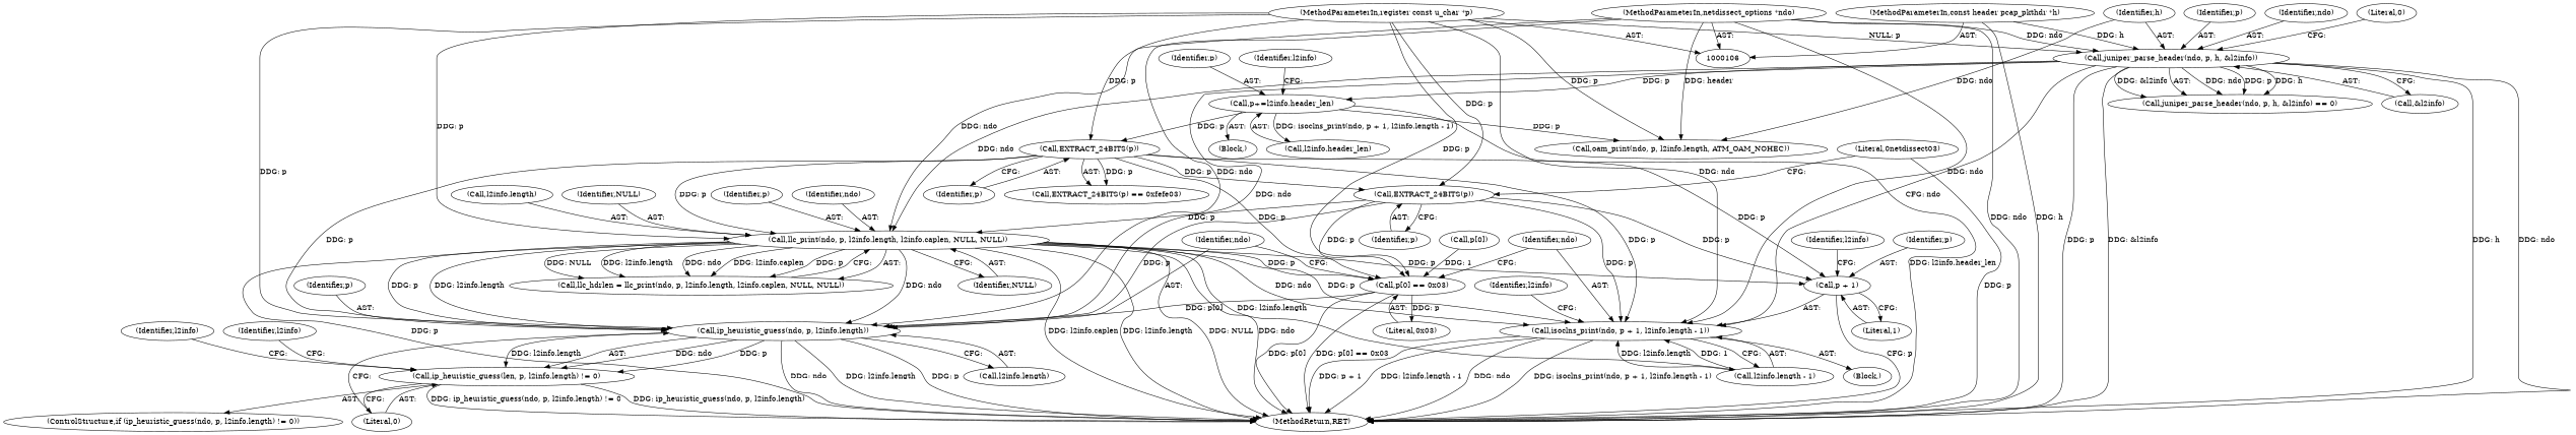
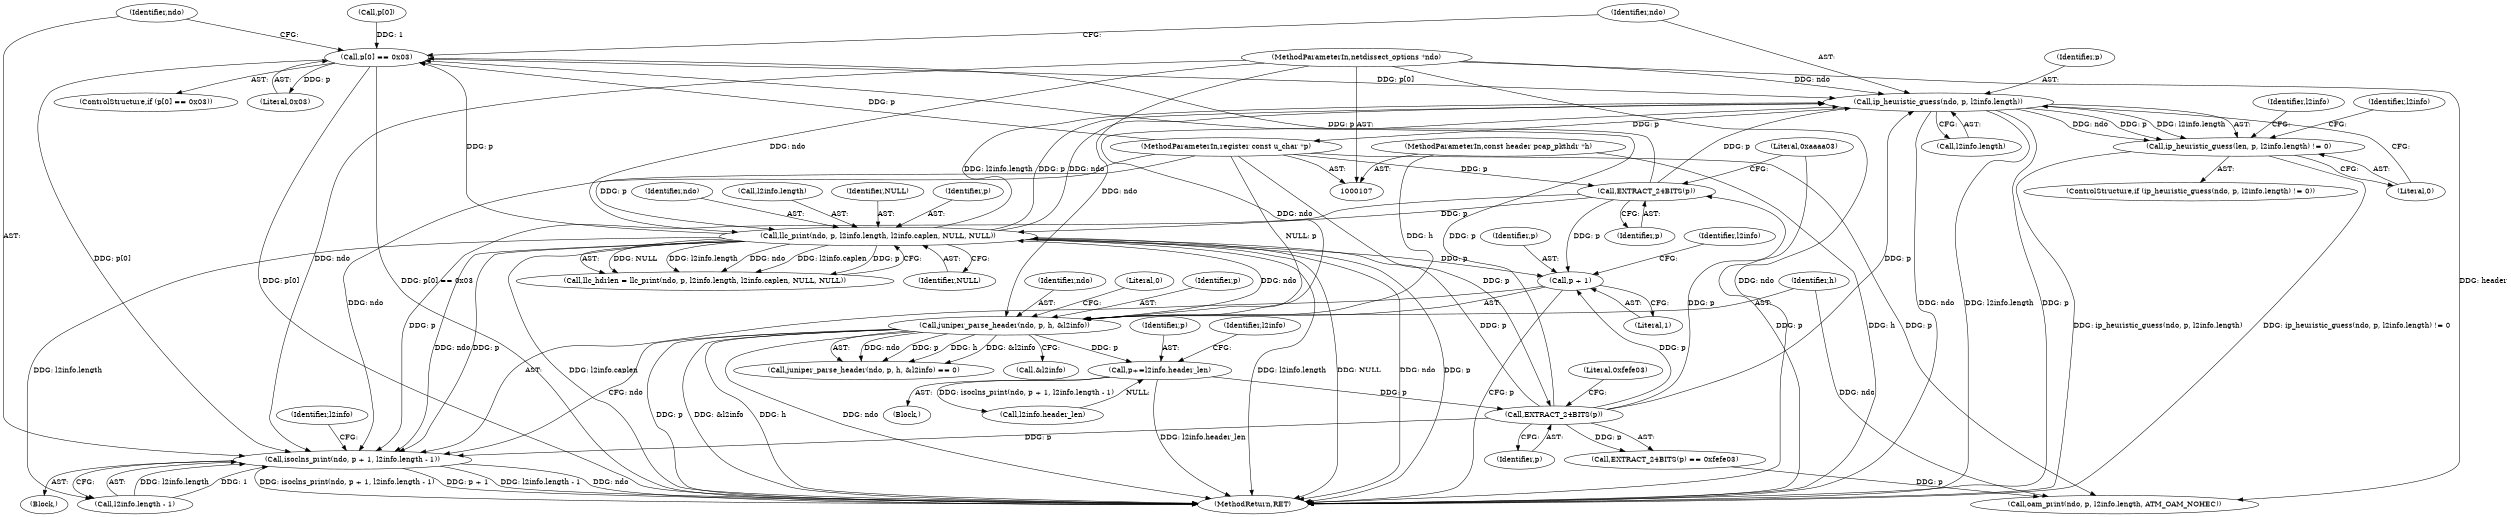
  digraph {
    n1 [label="(Call,p[0] == 0x03)"]
    n2 [label="(Call,isoclns_print(ndo, p + 1, l2info.length - 1))"]
    n3 [label="(Call,ip_heuristic_guess(ndo, p, l2info.length))"]
+   n4 [label="(ControlStructure,if (p[0] == 0x03))"]
    n5 [label="(Literal,0x03)"]
    n6 [label="(MethodReturn,RET)"]
    n7 [label="(Call,l2info.length - 1)"]
    n8 [label="(Block,)"]
    n9 [label="(Call,p + 1)"]
    n10 [label="(Literal,1)"]
    n11 [label="(Call,ip_heuristic_guess(len, p, l2info.length) != 0)"]
    n12 [label="(Call,l2info.length)"]
    n13 [label="(Call,EXTRACT_24BITS(p))"]
    n14 [label="(Call,llc_print(ndo, p, l2info.length, l2info.caplen, NULL, NULL))"]
    n15 [label="(Identifier,p)"]
    n16 [label="(Identifier,NULL)"]
    n17 [label="(Call,llc_hdrlen = llc_print(ndo, p, l2info.length, l2info.caplen, NULL, NULL))"]
    n18 [label="(Call,EXTRACT_24BITS(p))"]
    n19 [label="(Identifier,p)"]
    n20 [label="(Call,EXTRACT_24BITS(p) == 0xfefe03)"]
    n21 [label="(Call,p+=l2info.header_len)"]
    n22 [label="(Call,l2info.header_len)"]
    n23 [label="(Block,)"]
    n24 [label="(Call,oam_print(ndo, p, l2info.length, ATM_OAM_NOHEC))"]
    n25 [label="(Call,juniper_parse_header(ndo, p, h, &l2info))"]
    n26 [label="(Call,juniper_parse_header(ndo, p, h, &l2info) == 0)"]
    n27 [label="(Call,&l2info)"]
    n28 [label="(MethodParameterIn,netdissect_options *ndo)"]
-   1000106
+   1000106 [label=1000107]
    n30 [label="(MethodParameterIn,register const u_char *p)"]
    n31 [label="(MethodParameterIn,const header pcap_pkthdr *h)"]
    n32 [label="(Literal,0)"]
    n33 [label="(ControlStructure,if (ip_heuristic_guess(ndo, p, l2info.length) != 0))"]
    n34 [label="(Identifier,l2info)"]
    n35 [label="(Identifier,p)"]
+   n36 [label="(Literal,0xfefe03)"]
    n37 [label="(Identifier,p)"]
    n38 [label="(Identifier,p)"]
    n39 [label="(Identifier,p)"]
    n40 [label="(Identifier,ndo)"]
-   n41 [label="(Literal,0netdissect03)"]
+   n41 [label="(Literal,0xaaaa03)"]
    n42 [label="(Identifier,l2info)"]
    n43 [label="(Identifier,ndo)"]
    n44 [label="(Identifier,ndo)"]
    n45 [label="(Call,p[0])"]
    n46 [label="(Call,l2info.length)"]
    n47 [label="(Identifier,NULL)"]
    n48 [label="(Identifier,l2info)"]
    n49 [label="(Literal,0)"]
    n50 [label="(Identifier,ndo)"]
    n51 [label="(Identifier,l2info)"]
    n52 [label="(Identifier,p)"]
    n53 [label="(Identifier,h)"]
    n54 [label="(Identifier,l2info)"]
+   n1 -> n2 [label="DDG: p[0]"]
    n1 -> n3 [label="DDG: p[0]"]
+   n1 -> n4 [label="AST: "]
    n1 -> n5 [label="DDG: p"]
    n1 -> n6 [label="DDG: p[0]"]
    n1 -> n6 [label="DDG: p[0] == 0x03"]
    n2 -> n6 [label="DDG: isoclns_print(ndo, p + 1, l2info.length - 1)"]
    n2 -> n6 [label="DDG: p + 1"]
    n2 -> n6 [label="DDG: l2info.length - 1"]
    n2 -> n6 [label="DDG: ndo"]
    n2 -> n7 [label="CFG: "]
    n2 -> n8 [label="AST: "]
    n3 -> n6 [label="DDG: ndo"]
    n3 -> n6 [label="DDG: l2info.length"]
    n3 -> n6 [label="DDG: p"]
    n3 -> n11 [label="AST: "]
    n3 -> n11 [label="DDG: ndo"]
    n3 -> n11 [label="DDG: p"]
    n3 -> n11 [label="DDG: l2info.length"]
    n3 -> n12 [label="CFG: "]
    n5 -> n1 [label="AST: "]
    n7 -> n2 [label="AST: "]
    n7 -> n2 [label="DDG: l2info.length"]
    n7 -> n2 [label="DDG: 1"]
    n9 -> n2 [label="AST: "]
    n9 -> n6 [label="CFG: p"]
    n9 -> n10 [label="CFG: "]
    n10 -> n9 [label="AST: "]
    n11 -> n6 [label="DDG: ip_heuristic_guess(ndo, p, l2info.length) != 0"]
    n11 -> n6 [label="DDG: ip_heuristic_guess(ndo, p, l2info.length)"]
    n11 -> n32 [label="CFG: "]
    n11 -> n33 [label="AST: "]
    n12 -> n3 [label="AST: "]
    n13 -> n1 [label="DDG: p"]
    n13 -> n2 [label="DDG: p"]
    n13 -> n3 [label="DDG: p"]
    n13 -> n9 [label="DDG: p"]
    n13 -> n14 [label="DDG: p"]
    n13 -> n15 [label="CFG: "]
    n14 -> n1 [label="DDG: p"]
    n14 -> n2 [label="DDG: ndo"]
    n14 -> n2 [label="DDG: p"]
    n14 -> n3 [label="DDG: ndo"]
    n14 -> n3 [label="DDG: p"]
    n14 -> n3 [label="DDG: l2info.length"]
    n14 -> n6 [label="DDG: l2info.length"]
    n14 -> n6 [label="DDG: NULL"]
    n14 -> n6 [label="DDG: ndo"]
    n14 -> n6 [label="DDG: p"]
    n14 -> n6 [label="DDG: l2info.caplen"]
    n14 -> n7 [label="DDG: l2info.length"]
    n14 -> n9 [label="DDG: p"]
    n14 -> n16 [label="CFG: "]
    n14 -> n17 [label="AST: "]
    n14 -> n17 [label="DDG: NULL"]
    n14 -> n17 [label="DDG: l2info.length"]
    n14 -> n17 [label="DDG: ndo"]
    n14 -> n17 [label="DDG: l2info.caplen"]
    n14 -> n17 [label="DDG: p"]
    n15 -> n13 [label="AST: "]
    n16 -> n14 [label="AST: "]
    n17 -> n14 [label="CFG: "]
    n18 -> n1 [label="DDG: p"]
    n18 -> n2 [label="DDG: p"]
    n18 -> n3 [label="DDG: p"]
    n18 -> n9 [label="DDG: p"]
    n18 -> n13 [label="DDG: p"]
    n18 -> n14 [label="DDG: p"]
    n18 -> n19 [label="CFG: "]
    n18 -> n20 [label="AST: "]
    n18 -> n20 [label="DDG: p"]
    n19 -> n18 [label="AST: "]
    n21 -> n6 [label="DDG: l2info.header_len"]
    n21 -> n18 [label="DDG: p"]
    n21 -> n22 [label="DDG: isoclns_print(ndo, p + 1, l2info.length - 1)"]
    n21 -> n23 [label="AST: "]
-   n21 -> n24 [label="DDG: p"]
-   n22 -> n21 [label="AST: "]
+   n20 -> n24 [label="DDG: p"]
+   n22 -> n21 [label="NULL: "]
    n25 -> n2 [label="CFG: ndo"]
    n25 -> n3 [label="DDG: ndo"]
    n25 -> n6 [label="DDG: h"]
    n25 -> n6 [label="DDG: ndo"]
    n25 -> n6 [label="DDG: p"]
    n25 -> n6 [label="DDG: &l2info"]
    n25 -> n14 [label="DDG: ndo"]
    n25 -> n21 [label="DDG: p"]
    n25 -> n26 [label="AST: "]
    n25 -> n26 [label="DDG: ndo"]
    n25 -> n26 [label="DDG: p"]
    n25 -> n26 [label="DDG: h"]
    n25 -> n26 [label="DDG: &l2info"]
    n25 -> n27 [label="CFG: "]
-   n27 -> n25 [label="AST: "]
+   n9 -> n25 [label="AST: "]
    n28 -> n2 [label="DDG: ndo"]
    n28 -> n3 [label="DDG: ndo"]
    n28 -> n6 [label="DDG: ndo"]
    n28 -> n14 [label="DDG: ndo"]
    n28 -> n24 [label="DDG: header"]
    n28 -> n25 [label="DDG: ndo"]
    n28 -> 1000106 [label="AST: "]
    n30 -> n1 [label="DDG: p"]
    n30 -> n2 [label="DDG: ndo"]
-   n30 -> n3 [label="DDG: p"]
+   n3 -> n30 [label="DDG: p"]
    n30 -> n13 [label="DDG: p"]
    n30 -> n14 [label="DDG: p"]
    n30 -> n18 [label="DDG: p"]
    n30 -> n24 [label="DDG: p"]
    n30 -> n25 [label="NULL: p"]
    n30 -> 1000106 [label="AST: "]
    n31 -> n6 [label="DDG: h"]
    n31 -> n25 [label="DDG: h"]
    n31 -> 1000106 [label="AST: "]
    n32 -> n3 [label="CFG: "]
    n32 -> n11 [label="AST: "]
    n34 -> n11 [label="CFG: "]
    n35 -> n9 [label="AST: "]
+   n36 -> n18 [label="CFG: "]
    n37 -> n21 [label="AST: "]
    n38 -> n25 [label="AST: "]
    n39 -> n3 [label="AST: "]
    n40 -> n14 [label="AST: "]
    n41 -> n6 [label="DDG: p"]
    n41 -> n13 [label="CFG: "]
    n42 -> n21 [label="CFG: "]
    n43 -> n1 [label="CFG: "]
    n43 -> n2 [label="AST: "]
    n44 -> n25 [label="AST: "]
    n45 -> n1 [label="DDG: 1"]
    n46 -> n14 [label="AST: "]
    n47 -> n14 [label="AST: "]
    n48 -> n11 [label="CFG: "]
    n49 -> n25 [label="CFG: "]
    n50 -> n1 [label="CFG: "]
    n50 -> n3 [label="AST: "]
    n51 -> n2 [label="CFG: "]
    n52 -> n14 [label="AST: "]
    n53 -> n24 [label="DDG: ndo"]
    n53 -> n25 [label="AST: "]
    n54 -> n9 [label="CFG: "]
  }
